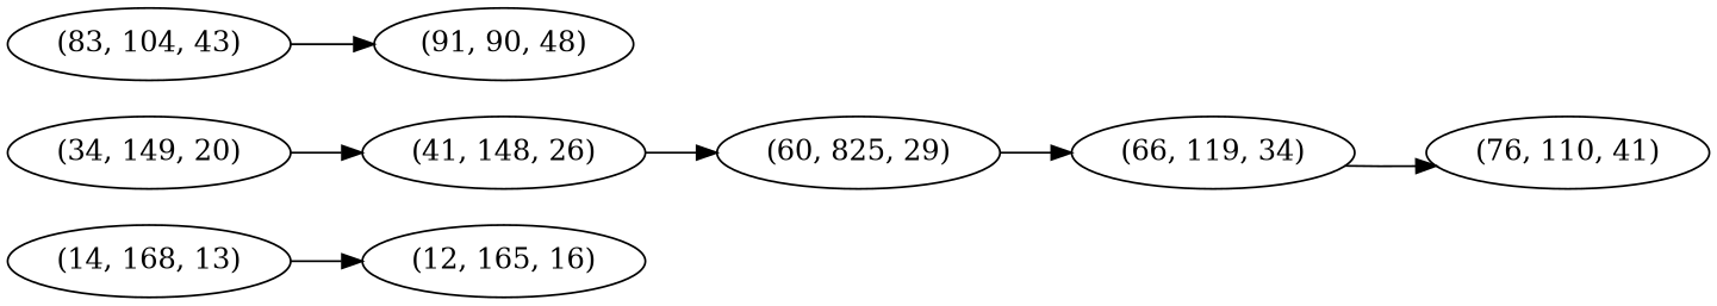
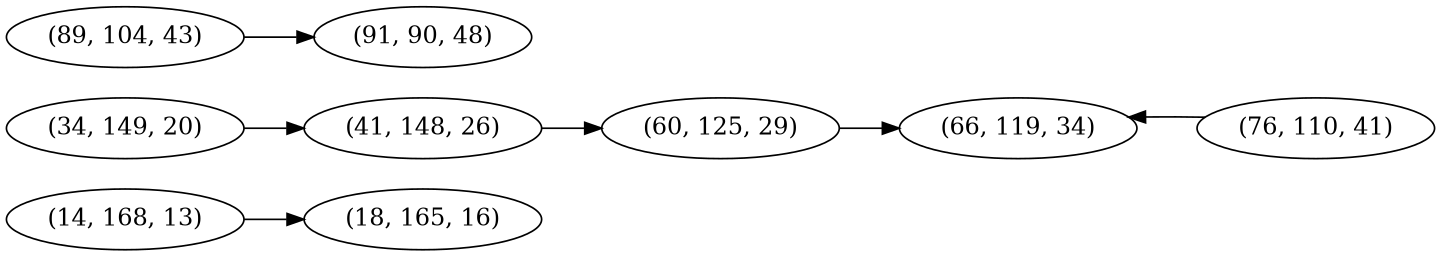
  digraph {
    rankdir=LR
    "(14, 168, 13)"
-   "(18, 165, 16)" [label="(12, 165, 16)"]
+   "(18, 165, 16)"
    n3 [label="(41, 148, 26)"]
    "(34, 149, 20)"
-   "(60, 125, 29)" [label="(60, 825, 29)"]
+   "(60, 125, 29)"
    "(66, 119, 34)"
    "(76, 110, 41)"
    n8 [label="(91, 90, 48)"]
-   "(83, 104, 43)"
+   "(83, 104, 43)" [label="(89, 104, 43)"]
    "(14, 168, 13)" -> "(18, 165, 16)"
    n3 -> "(60, 125, 29)"
    "(34, 149, 20)" -> n3
    "(60, 125, 29)" -> "(66, 119, 34)"
-   "(66, 119, 34)" -> "(76, 110, 41)"
+   "(76, 110, 41)" -> "(66, 119, 34)"
    "(83, 104, 43)" -> n8
  }
